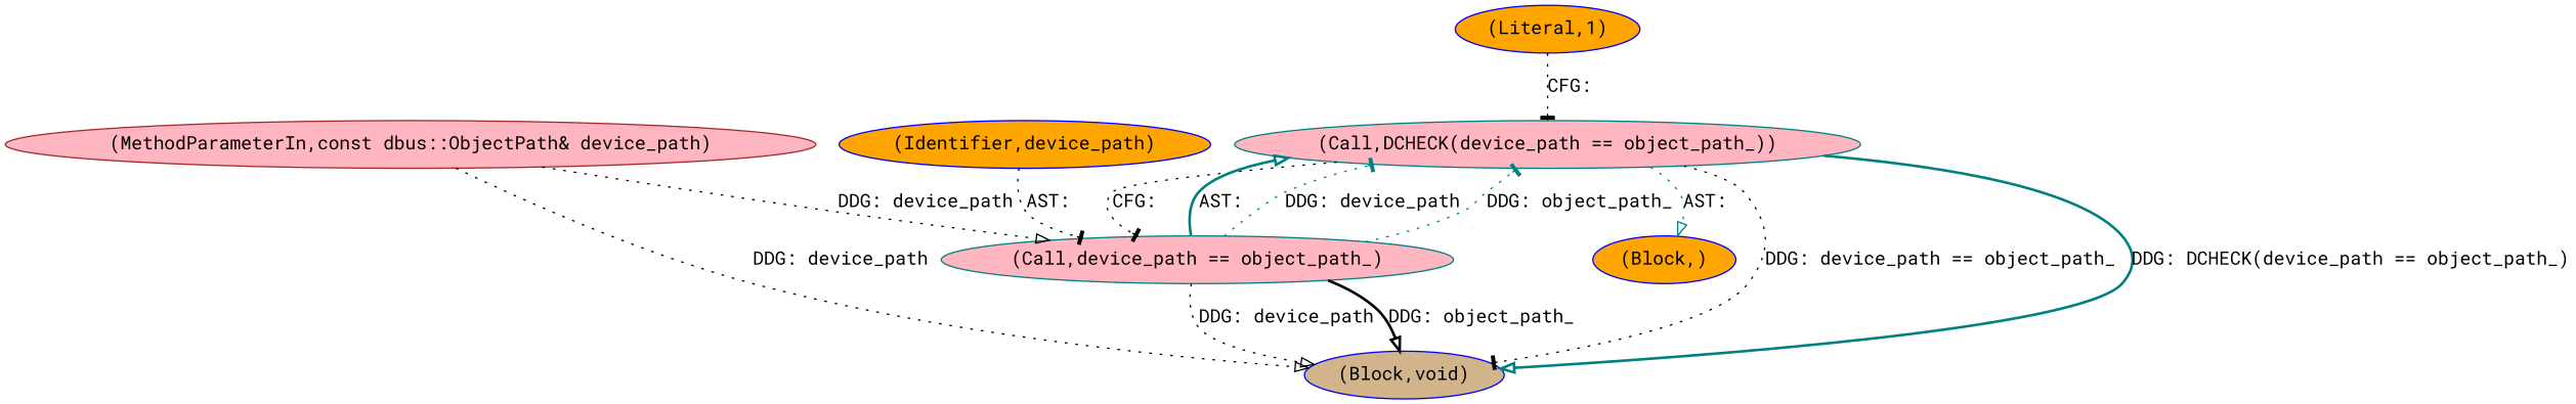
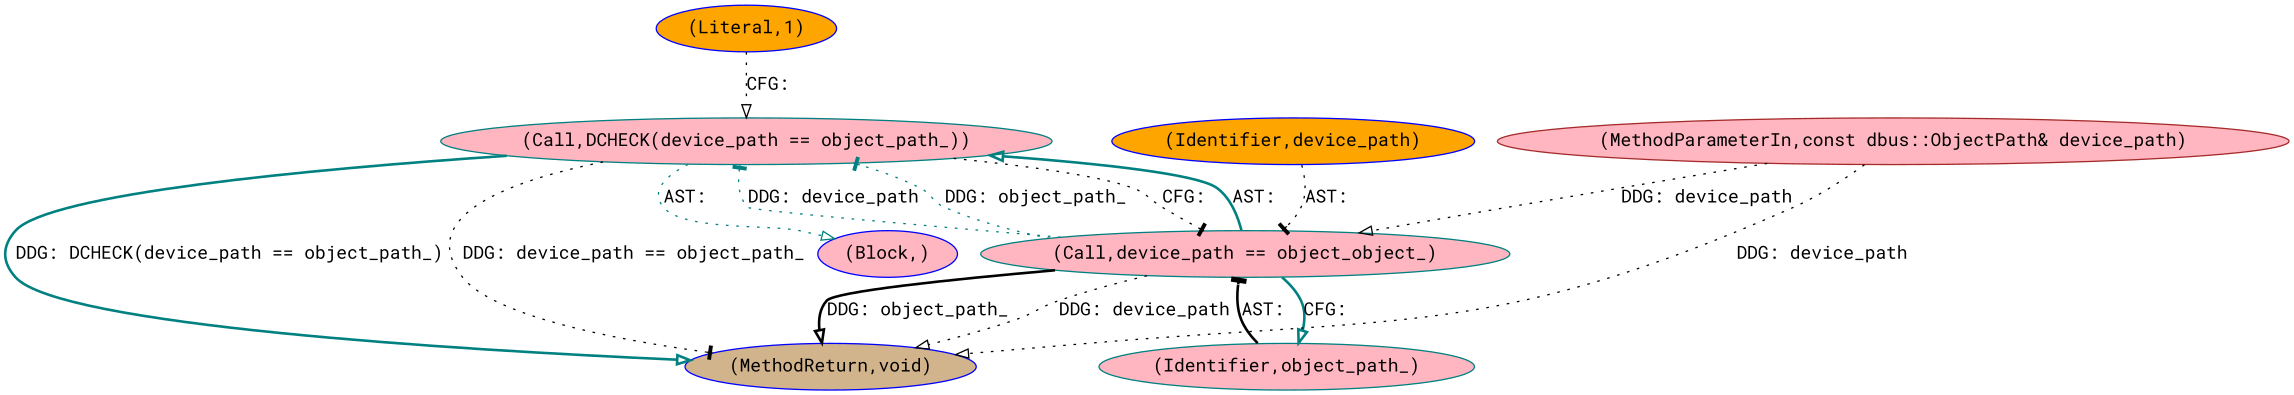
  digraph {
    fontname="Roboto Mono"
    node [color=blue fillcolor=lightpink fontname="Roboto Mono" style=filled]
    edge [arrowhead=onormal color=black fontname="Roboto Mono" style=dotted]
    n1 [color=teal label="(Call,DCHECK(device_path == object_path_))"]
-   n2 [color=teal label="(Call,device_path == object_path_)"]
-   n3 [fillcolor=orange label="(Block,)"]
-   n4 [fillcolor=tan label="(Block,void)"]
+   n2 [color=teal label="(Call,device_path == object_object_)"]
+   n3 [label="(Block,)"]
+   n4 [fillcolor=tan label="(MethodReturn,void)"]
+   n5 [color=teal label="(Identifier,object_path_)"]
    n6 [color=brown label="(MethodParameterIn,const dbus::ObjectPath& device_path)"]
    n7 [fillcolor=orange label="(Identifier,device_path)"]
    n8 [fillcolor=orange label="(Literal,1)"]
    n1 -> n2 [arrowhead=tee label="CFG: "]
    n1 -> n3 [color=teal label="AST: "]
    n1 -> n4 [arrowhead=tee label="DDG: device_path == object_path_"]
    n1 -> n4 [color=teal label="DDG: DCHECK(device_path == object_path_)" style=bold]
    n2 -> n1 [color=teal label="AST: " style=bold]
    n2 -> n1 [arrowhead=tee color=teal label="DDG: device_path"]
    n2 -> n1 [arrowhead=tee color=teal label="DDG: object_path_"]
    n2 -> n4 [label="DDG: device_path"]
    n2 -> n4 [label="DDG: object_path_" style=bold]
+   n2 -> n5 [color=teal label="CFG: " style=bold]
+   n5 -> n2 [arrowhead=tee label="AST: " style=bold]
    n6 -> n2 [label="DDG: device_path"]
    n6 -> n4 [label="DDG: device_path"]
    n7 -> n2 [arrowhead=tee label="AST: "]
-   n8 -> n1 [arrowhead=tee label="CFG: "]
+   n8 -> n1 [label="CFG: "]
  }
